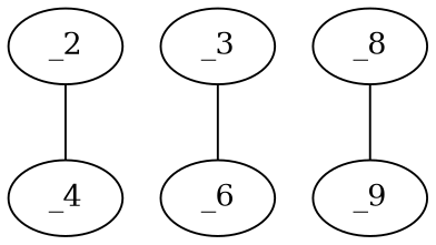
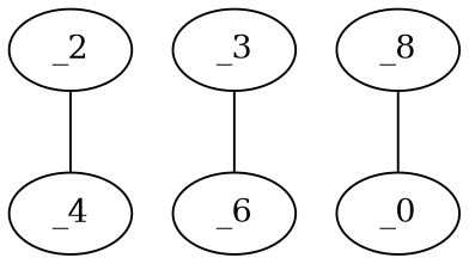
  graph {
    node [charge=0 chem=1 symbol="C  " y=0.25]
    edge [valence=1]
    _2 [x=4.5981]
    _4 [chem=4 symbol="N  " x=3.7321 y=0.75]
    _3 [x=6.3301]
    _6 [x=7.1962 y=0.75]
    _8 [x=2.866]
-   _9 [chem=4 symbol="N  " x=2 y=-0.25]
+   _9 [chem=4 symbol="N  " x=2 y=-0.25 label=_0]
    _2 -- _4
    _3 -- _6
    _8 -- _9 [valence=3]
  }
